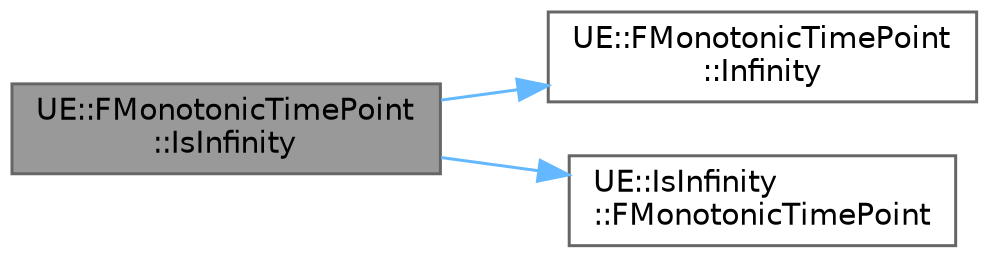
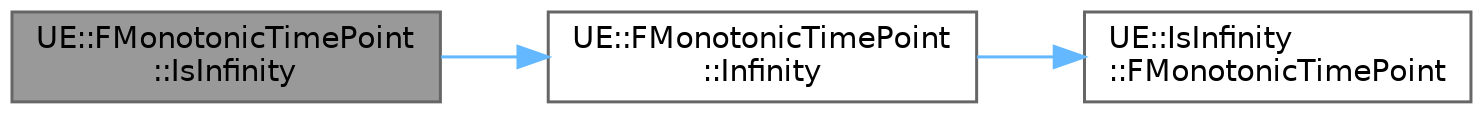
  digraph {
    rankdir=LR
    node [color=grey40 fillcolor=white fontname=Helvetica fontsize=10 shape=box style=filled]
    edge [color=steelblue1 fontname=Helvetica fontsize=10 labelfontname=Helvetica labelfontsize=10 style=solid]
    n1 [color=gray40 fillcolor=grey60 fontcolor=black height=0.2 label="UE::FMonotonicTimePoint\l::IsInfinity" width=0.4]
    n2 [height=0.2 label="UE::FMonotonicTimePoint\l::Infinity" width=0.4]
    n3 [height=0.2 label="UE::IsInfinity\l::FMonotonicTimePoint" width=0.4]
    n1 -> n2
-   n1 -> n3
+   n2 -> n3
  }
